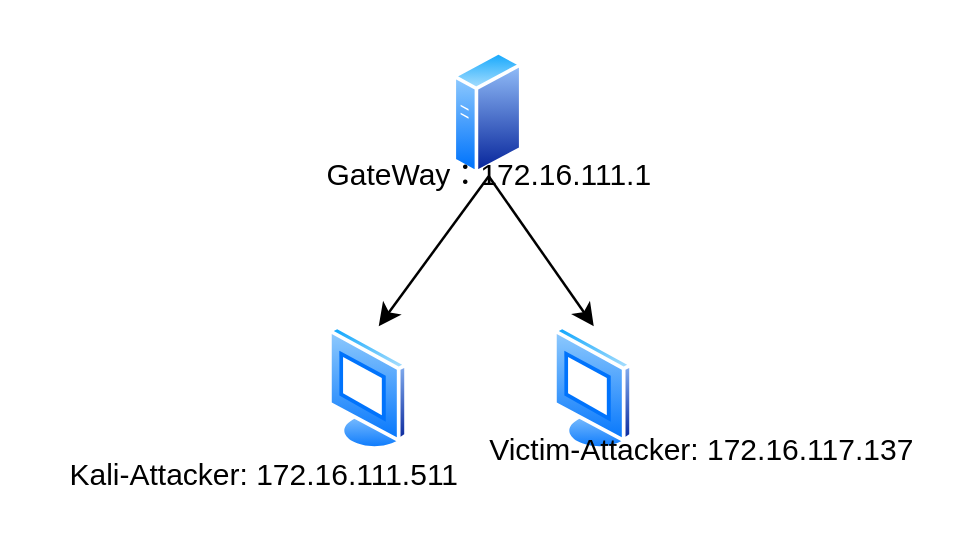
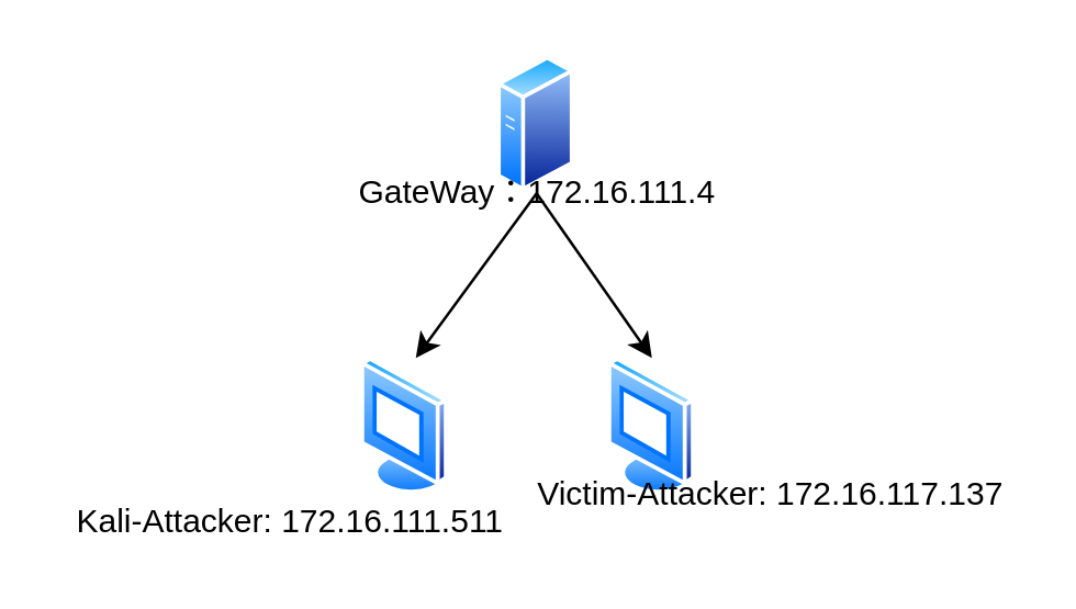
  <mxCell id="0" />
  <mxCell id="1" parent="0" />
  <mxCell id="2" value="" style="aspect=fixed;perimeter=ellipsePerimeter;html=1;align=center;shadow=0;dashed=0;spacingTop=3;image;image=img/lib/active_directory/generic_server.svg;" vertex="1" parent="1"><mxGeometry x="181" y="20" width="28.0" height="50" as="geometry" /></mxCell>
  <mxCell id="3" value="" style="aspect=fixed;perimeter=ellipsePerimeter;html=1;align=center;shadow=0;dashed=0;spacingTop=3;image;image=img/lib/active_directory/vista_terminal.svg;" vertex="1" parent="1"><mxGeometry x="131" y="130" width="32.5" height="50" as="geometry" /></mxCell>
  <mxCell id="4" value="" style="aspect=fixed;perimeter=ellipsePerimeter;html=1;align=center;shadow=0;dashed=0;spacingTop=3;image;image=img/lib/active_directory/vista_terminal.svg;" vertex="1" parent="1"><mxGeometry x="221" y="130" width="32.5" height="50" as="geometry" /></mxCell>
  <mxCell id="5" value="" style="endArrow=classic;html=1;rounded=0;exitX=0.5;exitY=1;exitDx=0;exitDy=0;entryX=0.615;entryY=0;entryDx=0;entryDy=0;entryPerimeter=0;" edge="1" parent="1" source="2" target="3"><mxGeometry width="50" height="50" relative="1" as="geometry"><mxPoint x="171" y="120" as="sourcePoint" /><mxPoint x="191" y="190" as="targetPoint" /></mxGeometry></mxCell>
  <mxCell id="6" value="" style="endArrow=classic;html=1;rounded=0;exitX=0.5;exitY=1;exitDx=0;exitDy=0;" edge="1" parent="1" source="2"><mxGeometry width="50" height="50" relative="1" as="geometry"><mxPoint x="205" y="100" as="sourcePoint" /><mxPoint x="237" y="130" as="targetPoint" /></mxGeometry></mxCell>
- <mxCell id="7" value="GateWay：172.16.111.1" style="text;html=1;align=center;verticalAlign=middle;resizable=0;points=[];autosize=1;strokeColor=none;fillColor=none;" vertex="1" parent="1"><mxGeometry x="120" y="60" width="150" height="20" as="geometry" /></mxCell>
+ <mxCell id="7" value="GateWay：172.16.111.4" style="text;html=1;align=center;verticalAlign=middle;resizable=0;points=[];autosize=1;strokeColor=none;fillColor=none;" vertex="1" parent="1"><mxGeometry x="120" y="60" width="150" height="20" as="geometry" /></mxCell>
  <mxCell id="8" value="Kali-Attacker: 172.16.111.511" style="text;html=1;align=center;verticalAlign=middle;resizable=0;points=[];autosize=1;strokeColor=none;fillColor=none;" vertex="1" parent="1"><mxGeometry x="20" y="180" width="170" height="20" as="geometry" /></mxCell>
  <mxCell id="9" value="Victim-Attacker: 172.16.117.137" style="text;html=1;align=center;verticalAlign=middle;resizable=0;points=[];autosize=1;strokeColor=none;fillColor=none;" vertex="1" parent="1"><mxGeometry x="190" y="170" width="180" height="20" as="geometry" /></mxCell>
